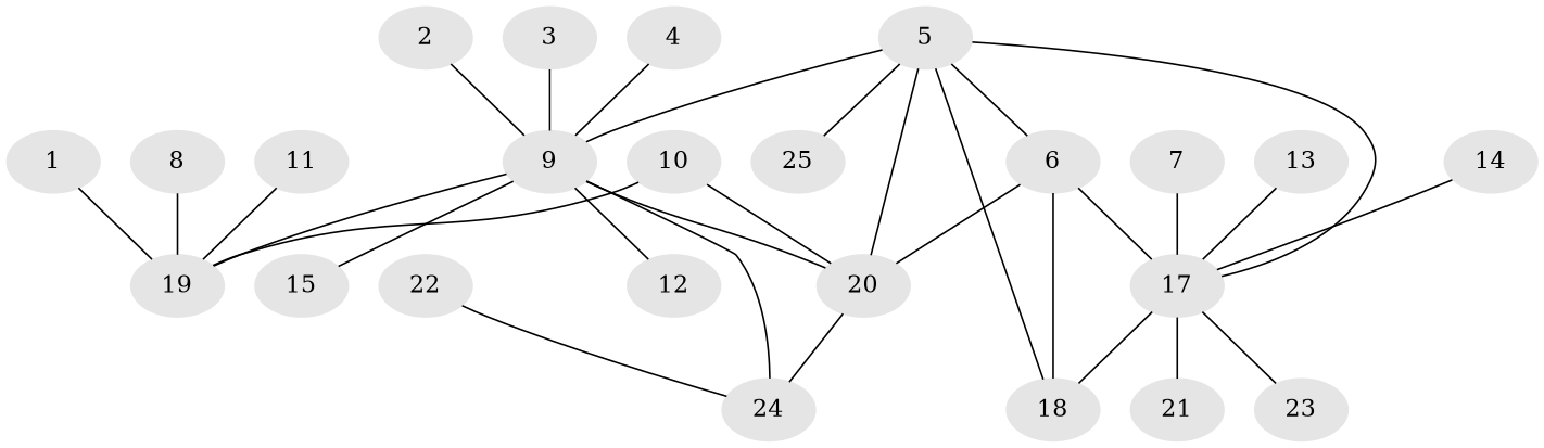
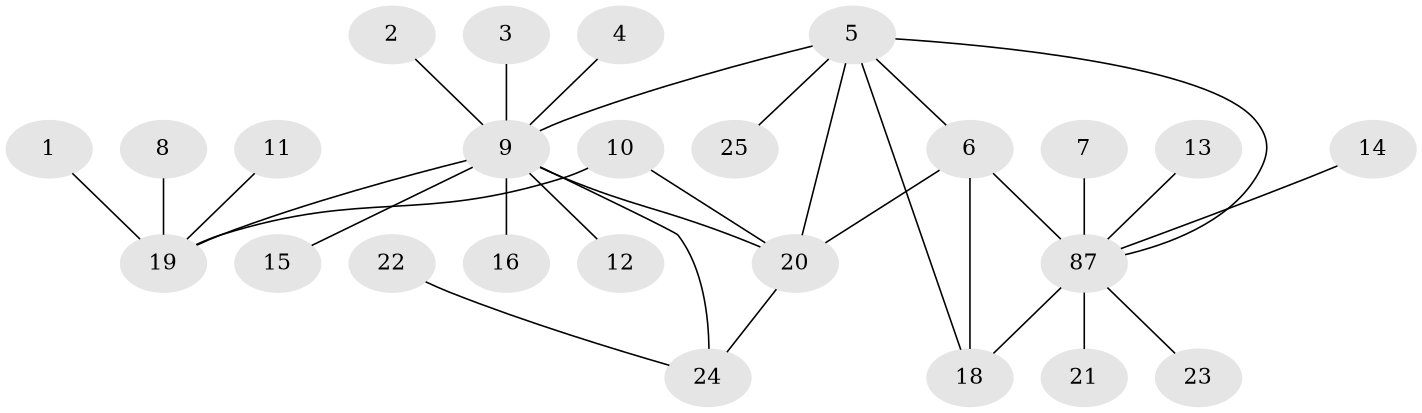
  graph {
    node [color=gray90 style=filled]
    edge [weight=1.0]
    1
    19
    2
    9
    20
    12
    15
+   16
    24
    3
    4
    5
    6
-   17
+   17 [label=87]
    18
    25
    21
    23
    7
    8
    10
    11
    13
    14
    22
    1 -- 19
    2 -- 9
    9 -- 19
    9 -- 20
    9 -- 12
    9 -- 15
+   9 -- 16
    9 -- 24
    20 -- 24
    3 -- 9
    4 -- 9
    5 -- 9
    5 -- 20
    5 -- 6
    5 -- 17
    5 -- 18
    5 -- 25
    6 -- 20
    6 -- 17 [weight=2.0]
    6 -- 18
    17 -- 18 [weight=2.0]
    17 -- 21
    17 -- 23
    7 -- 17
    8 -- 19
    10 -- 19
    10 -- 20
    11 -- 19
    13 -- 17
    14 -- 17
    22 -- 24
  }
